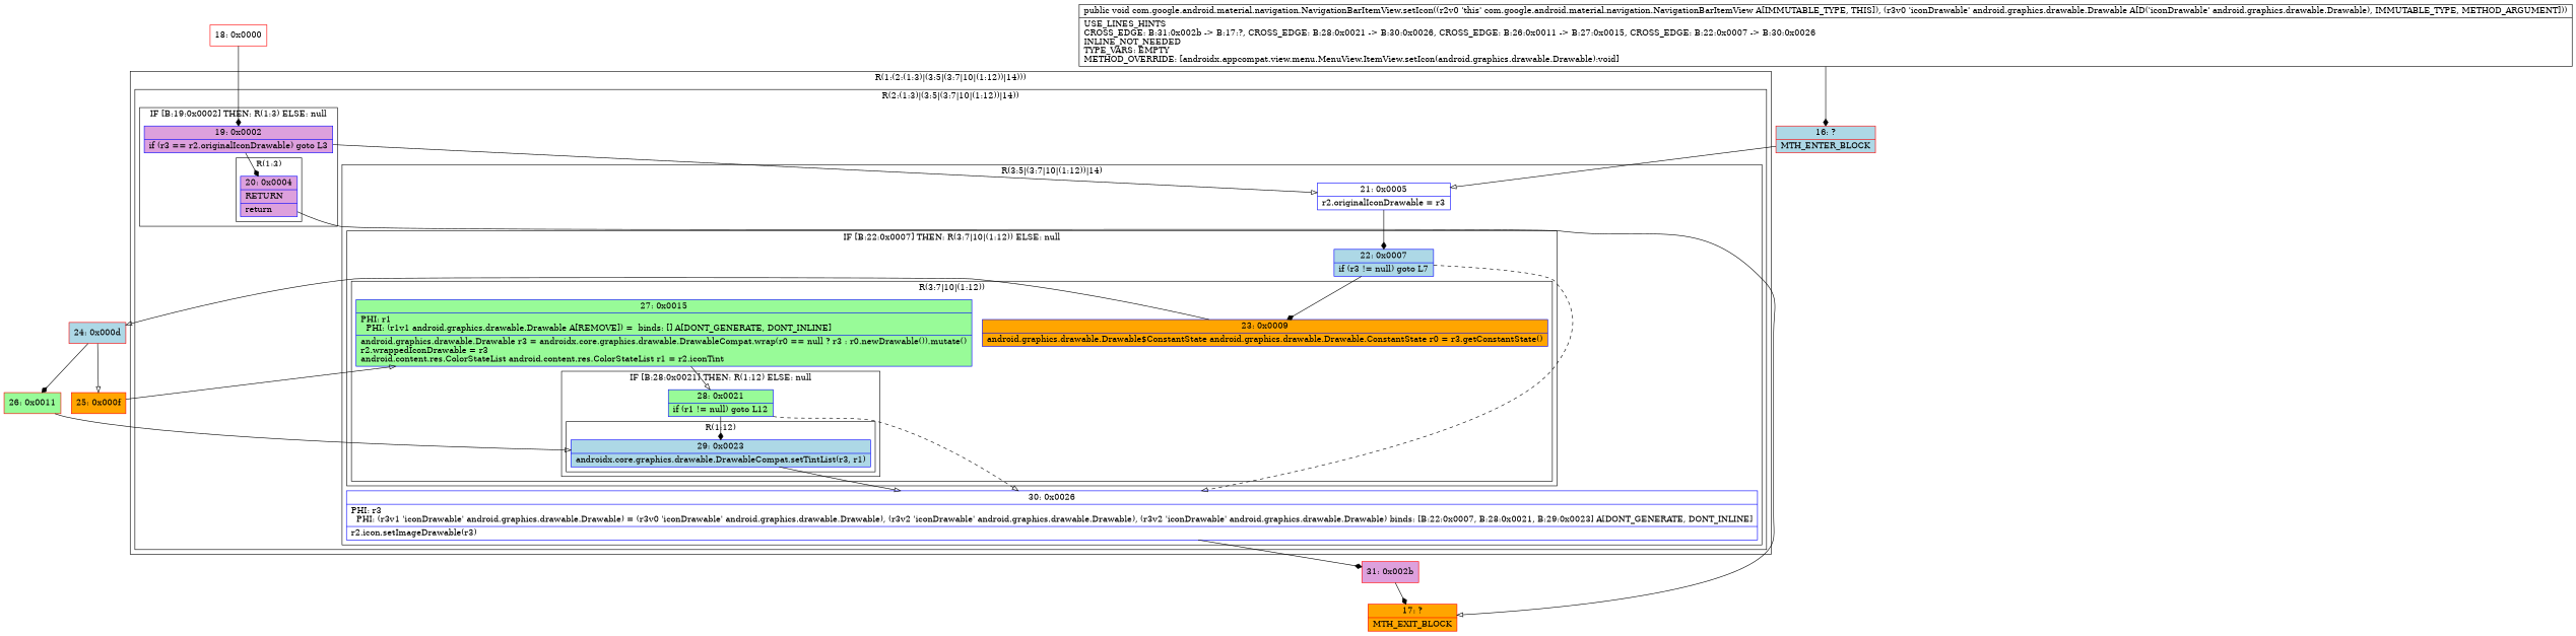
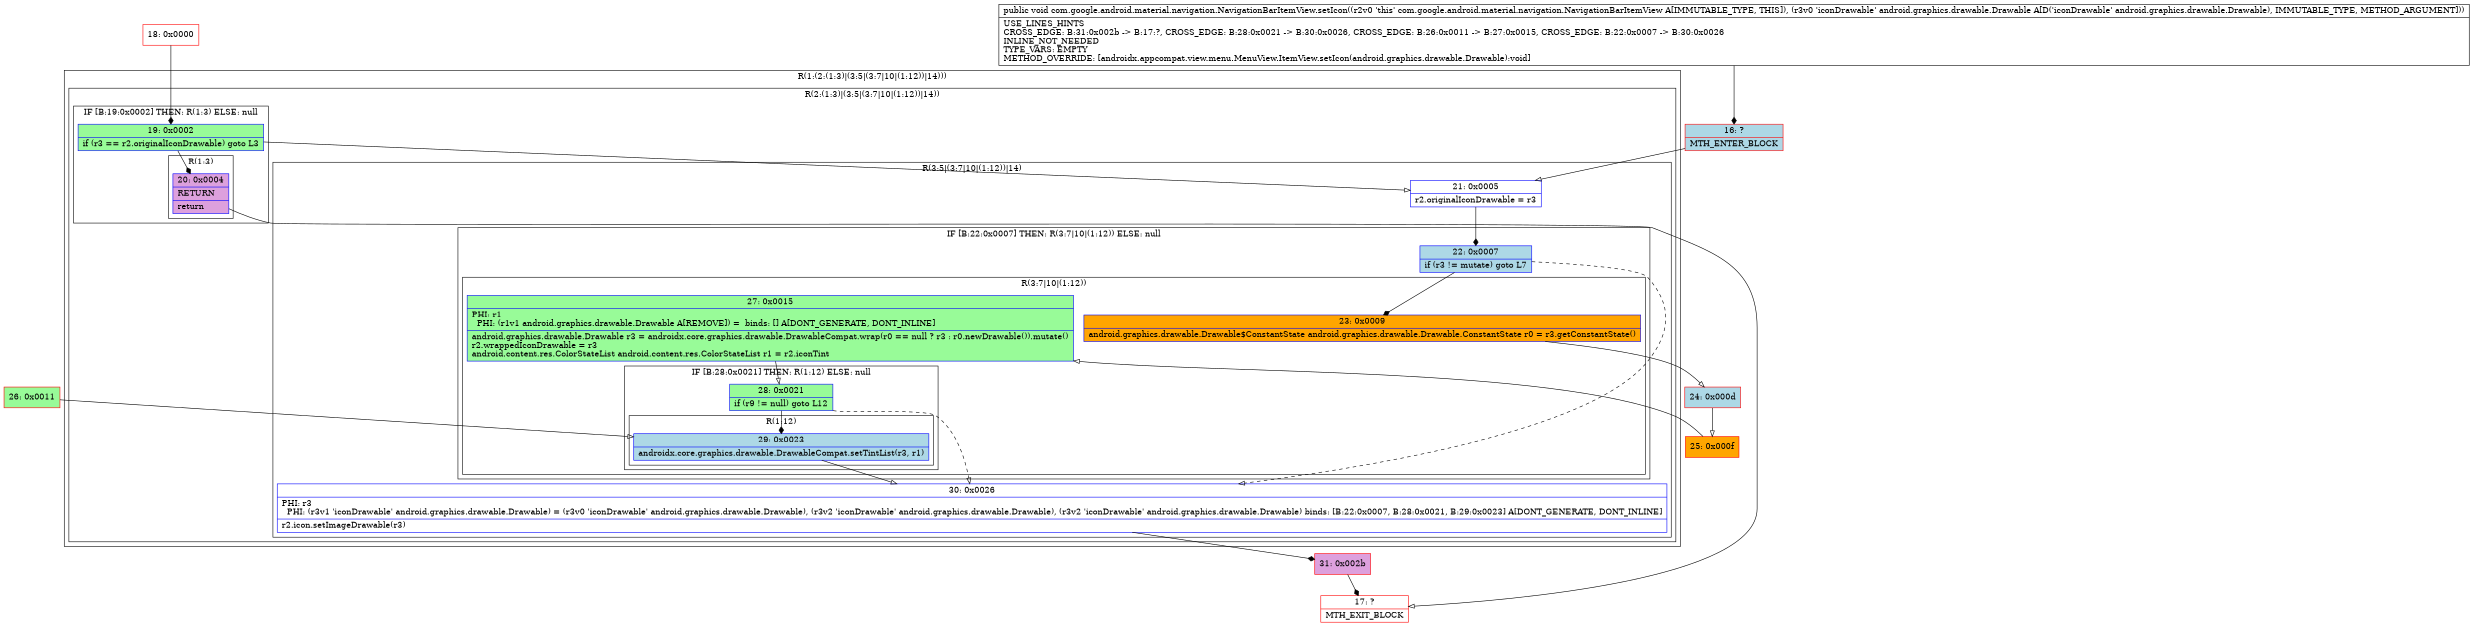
  digraph {
    node [color=blue fillcolor=white shape=record style=filled]
    edge [arrowhead=onormal]
    n1 [fillcolor=plum label="{20\:\ 0x0004|RETURN\l|return\l}"]
-   n2 [fillcolor=plum label="{19\:\ 0x0002|if (r3 == r2.originalIconDrawable) goto L3\l}"]
+   n2 [fillcolor=palegreen label="{19\:\ 0x0002|if (r3 == r2.originalIconDrawable) goto L3\l}"]
    n3 [fillcolor=lightblue label="{29\:\ 0x0023|androidx.core.graphics.drawable.DrawableCompat.setTintList(r3, r1)\l}"]
-   n4 [fillcolor=palegreen label="{28\:\ 0x0021|if (r1 != null) goto L12\l}"]
+   n4 [fillcolor=palegreen label="{28\:\ 0x0021|if (r9 != null) goto L12\l}"]
    n5 [fillcolor=orange label="{23\:\ 0x0009|android.graphics.drawable.Drawable$ConstantState android.graphics.drawable.Drawable.ConstantState r0 = r3.getConstantState()\l}"]
    n6 [fillcolor=palegreen label="{27\:\ 0x0015|PHI: r1 \l  PHI: (r1v1 android.graphics.drawable.Drawable A[REMOVE]) =  binds: [] A[DONT_GENERATE, DONT_INLINE]\l|android.graphics.drawable.Drawable r3 = androidx.core.graphics.drawable.DrawableCompat.wrap(r0 == null ? r3 : r0.newDrawable()).mutate()\lr2.wrappedIconDrawable = r3\landroid.content.res.ColorStateList android.content.res.ColorStateList r1 = r2.iconTint\l}"]
-   n7 [fillcolor=lightblue label="{22\:\ 0x0007|if (r3 != null) goto L7\l}"]
+   n7 [fillcolor=lightblue label="{22\:\ 0x0007|if (r3 != mutate) goto L7\l}"]
    n8 [label="{21\:\ 0x0005|r2.originalIconDrawable = r3\l}"]
    n9 [label="{30\:\ 0x0026|PHI: r3 \l  PHI: (r3v1 'iconDrawable' android.graphics.drawable.Drawable) = (r3v0 'iconDrawable' android.graphics.drawable.Drawable), (r3v2 'iconDrawable' android.graphics.drawable.Drawable), (r3v2 'iconDrawable' android.graphics.drawable.Drawable) binds: [B:22:0x0007, B:28:0x0021, B:29:0x0023] A[DONT_GENERATE, DONT_INLINE]\l|r2.icon.setImageDrawable(r3)\l}"]
-   n10 [color=red fillcolor=orange label="{17\:\ ?|MTH_EXIT_BLOCK\l}"]
+   n10 [color=red label="{17\:\ ?|MTH_EXIT_BLOCK\l}"]
    n11 [color=red fillcolor=lightblue label="{24\:\ 0x000d}"]
    n12 [color=red fillcolor=plum label="{31\:\ 0x002b}"]
    n13 [color=red fillcolor=orange label="{25\:\ 0x000f}"]
    n14 [color=red fillcolor=palegreen label="{26\:\ 0x0011}"]
    n15 [color=red fillcolor=lightblue label="{16\:\ ?|MTH_ENTER_BLOCK\l}"]
    n16 [color=red label="{18\:\ 0x0000}"]
    n17 [label="{public void com.google.android.material.navigation.NavigationBarItemView.setIcon((r2v0 'this' com.google.android.material.navigation.NavigationBarItemView A[IMMUTABLE_TYPE, THIS]), (r3v0 'iconDrawable' android.graphics.drawable.Drawable A[D('iconDrawable' android.graphics.drawable.Drawable), IMMUTABLE_TYPE, METHOD_ARGUMENT]))  | USE_LINES_HINTS\lCROSS_EDGE: B:31:0x002b \-\> B:17:?, CROSS_EDGE: B:28:0x0021 \-\> B:30:0x0026, CROSS_EDGE: B:26:0x0011 \-\> B:27:0x0015, CROSS_EDGE: B:22:0x0007 \-\> B:30:0x0026\lINLINE_NOT_NEEDED\lTYPE_VARS: EMPTY\lMETHOD_OVERRIDE: [androidx.appcompat.view.menu.MenuView.ItemView.setIcon(android.graphics.drawable.Drawable):void]\l}" color=""]
    subgraph cluster_1 {
      label="R(1:(2:(1:3)|(3:5|(3:7|10|(1:12))|14)))"
      subgraph cluster_2 {
        label="R(2:(1:3)|(3:5|(3:7|10|(1:12))|14))"
        subgraph cluster_3 {
          label="IF [B:19:0x0002] THEN: R(1:3) ELSE: null"
          n2
          subgraph cluster_4 {
            label="R(1:3)"
            n1
          }
        }
        subgraph cluster_5 {
          label="R(3:5|(3:7|10|(1:12))|14)"
          n8
          n9
          subgraph cluster_6 {
            label="IF [B:22:0x0007] THEN: R(3:7|10|(1:12)) ELSE: null"
            n7
            subgraph cluster_7 {
              label="R(3:7|10|(1:12))"
              n5
              n6
              subgraph cluster_8 {
                label="IF [B:28:0x0021] THEN: R(1:12) ELSE: null"
                n4
                subgraph cluster_9 {
                  label="R(1:12)"
                  n3
                }
              }
            }
          }
        }
      }
    }
    n1 -> n10
    n2 -> n1 [arrowhead=diamond]
    n2 -> n8 [style=solid]
    n3 -> n9
    n4 -> n3 [arrowhead=diamond]
    n4 -> n9 [style=dashed]
    n5 -> n11
    n6 -> n4
    n7 -> n5 [arrowhead=diamond]
    n7 -> n9 [style=dashed]
    n8 -> n7 [arrowhead=diamond]
    n9 -> n12 [arrowhead=diamond]
    n11 -> n13
-   n11 -> n14 [arrowhead=diamond]
    n12 -> n10 [arrowhead=diamond]
    n13 -> n6
    n14 -> n3
    n15 -> n8
    n16 -> n2 [arrowhead=diamond]
    n17 -> n15 [arrowhead=diamond]
  }
